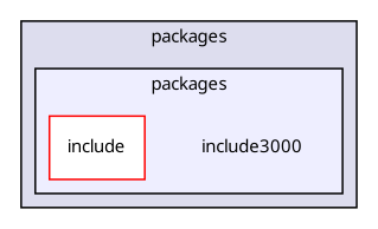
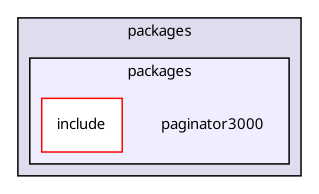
  digraph {
    compound=true
    node [fontname="FreeSans.ttf" fontsize=10]
-   n1 [label=include3000 shape=plaintext]
+   n1 [label=paginator3000 shape=plaintext]
    n2 [color=red fillcolor=white label=include shape=box style=filled]
    subgraph cluster_1 {
      bgcolor="#ddddee"
      fontname="FreeSans.ttf"
      fontsize=10
      label=packages
      pencolor=black
      subgraph cluster_2 {
        bgcolor="#eeeeff"
        fontname="FreeSans.ttf"
        fontsize=10
        pencolor=black
        n1
        n2
      }
    }
  }
